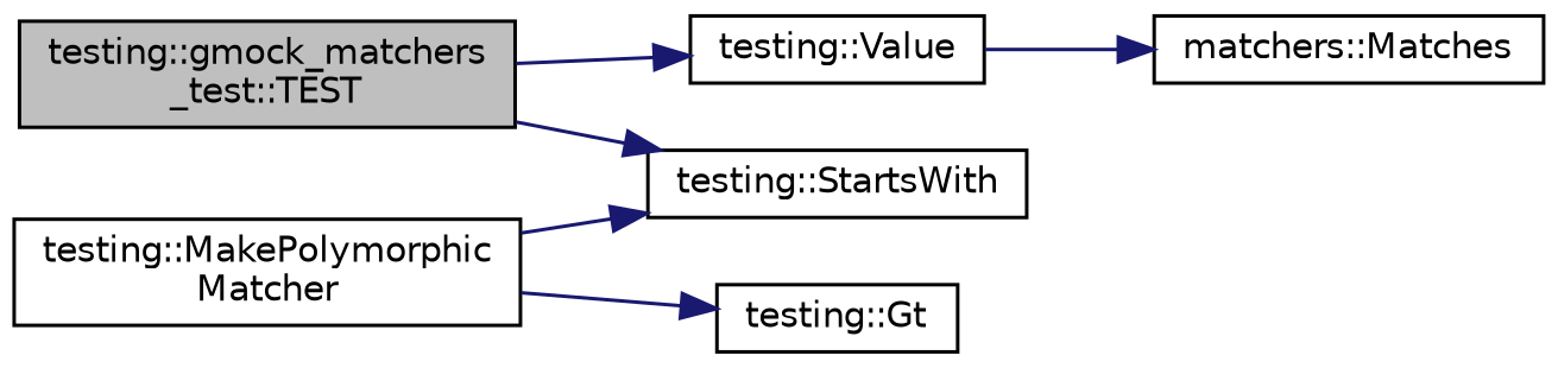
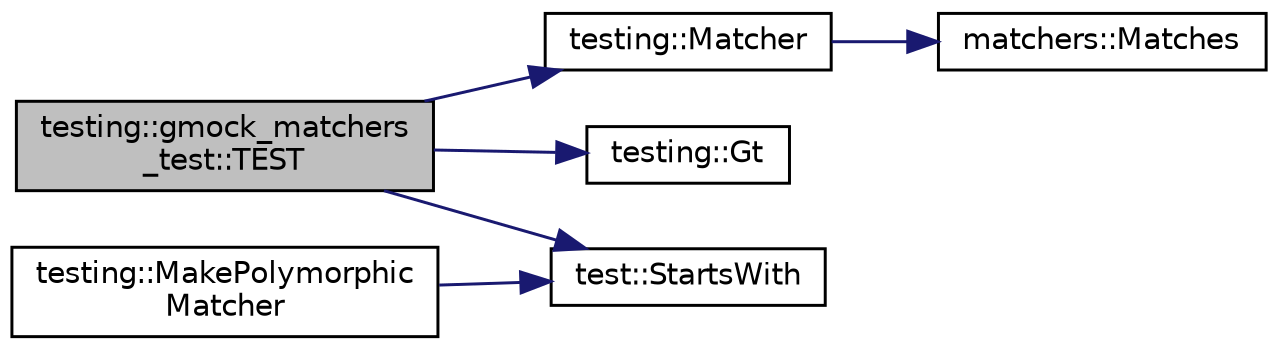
  digraph {
    rankdir=LR
    node [color=black fillcolor=white fontname=Helvetica fontsize=10 shape=record style=filled]
    edge [color=midnightblue fontname=Helvetica fontsize=10 labelfontname=Helvetica labelfontsize=10 style=solid]
    n1 [fillcolor=grey75 fontcolor=black height=0.2 label="testing::gmock_matchers\l_test::TEST" width=0.4]
-   n2 [height=0.2 label="testing::Value" width=0.4]
-   n3 [height=0.2 label="testing::StartsWith" width=0.4]
+   n2 [height=0.2 label="testing::Matcher" width=0.4]
+   n3 [height=0.2 label="test::StartsWith" width=0.4]
    n4 [height=0.2 label="testing::Gt" width=0.4]
    n5 [height=0.2 label="matchers::Matches" width=0.4]
    n6 [height=0.2 label="testing::MakePolymorphic\lMatcher" width=0.4]
    n1 -> n2
    n1 -> n3
-   n6 -> n4
+   n1 -> n4
    n2 -> n5
    n6 -> n3
  }
